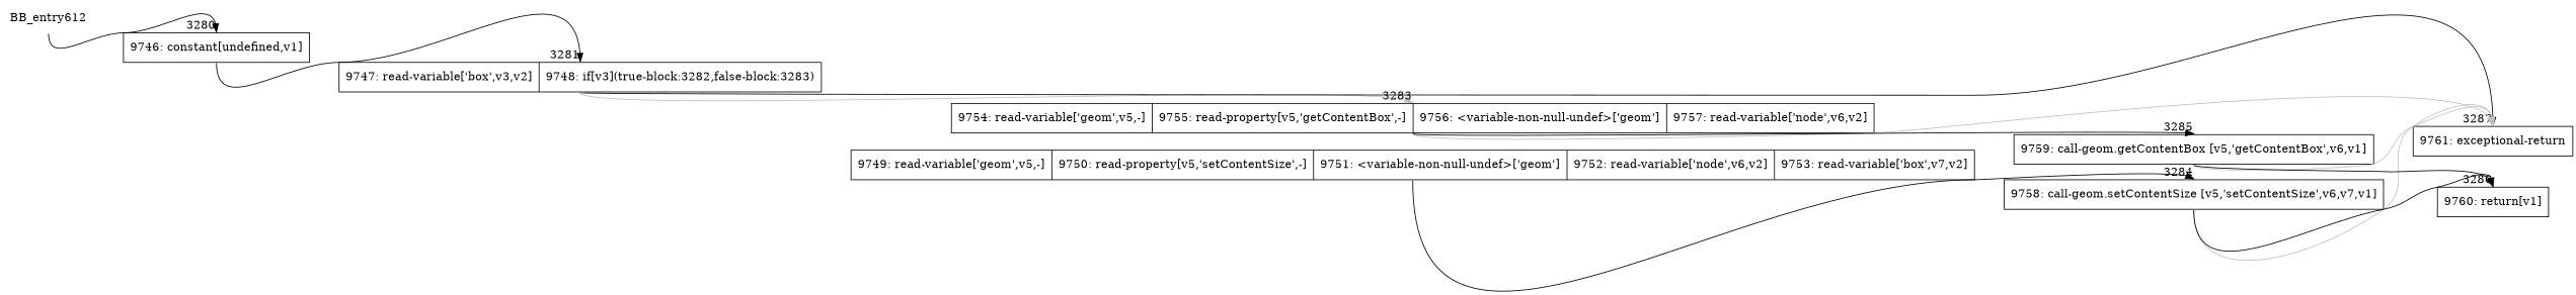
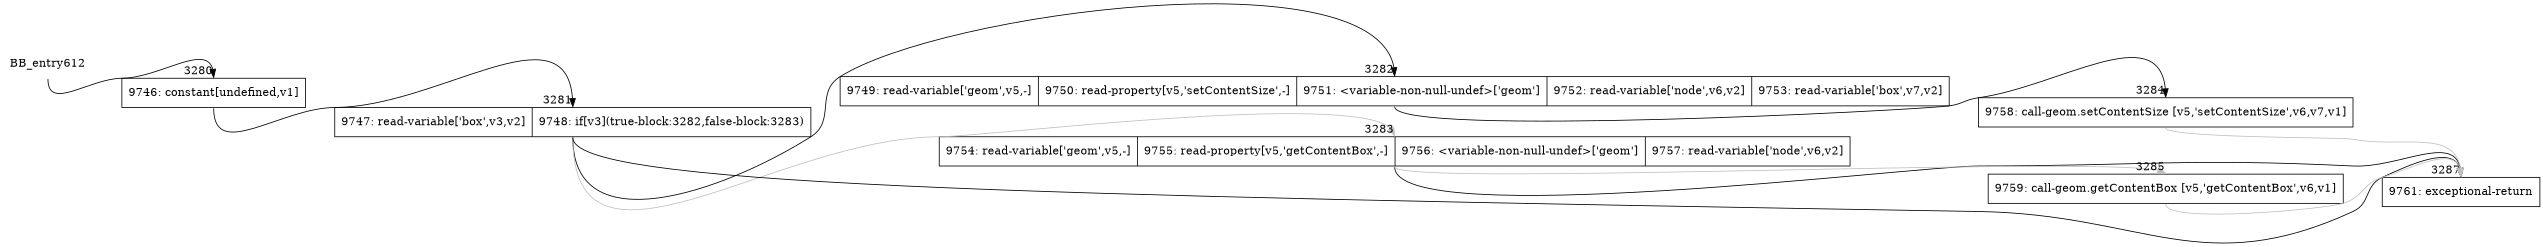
  digraph {
    fontname="DejaVu Serif"
    rankdir=LR
    node [fontname="DejaVu Serif" shape=record]
    edge [fontname="DejaVu Serif" headport=n tailport=s]
    n1 [label=BB_entry612 shape=none]
    n2 [label="{9746: constant[undefined,v1]}"]
    n3 [label="{9747: read-variable['box',v3,v2]|9748: if[v3](true-block:3282,false-block:3283)}"]
    n4 [label="{9749: read-variable['geom',v5,-]|9750: read-property[v5,'setContentSize',-]|9751: \<variable-non-null-undef\>['geom']|9752: read-variable['node',v6,v2]|9753: read-variable['box',v7,v2]}"]
    n5 [label="{9754: read-variable['geom',v5,-]|9755: read-property[v5,'getContentBox',-]|9756: \<variable-non-null-undef\>['geom']|9757: read-variable['node',v6,v2]}"]
    n6 [label="{9761: exceptional-return}"]
    n7 [label="{9758: call-geom.setContentSize [v5,'setContentSize',v6,v7,v1]}"]
    n8 [label="{9759: call-geom.getContentBox [v5,'getContentBox',v6,v1]}"]
-   n9 [label="{9760: return[v1]}"]
    n1 -> n2 [headlabel="    3280"]
    n2 -> n3 [headlabel="      3281"]
+   n3 -> n4 [headlabel="      3282"]
    n3 -> n5 [color=gray headlabel="      3283"]
    n3 -> n6 [color=black headlabel="      3287"]
    n4 -> n7 [headlabel="      3284"]
-   n5 -> n6 [color=gray]
-   n5 -> n8 [headlabel="      3285"]
+   n5 -> n6 [color=black]
+   n5 -> n8 [headlabel="      3285" color=gray]
    n7 -> n6 [color=gray]
-   n7 -> n9 [headlabel="      3286"]
    n8 -> n6 [color=gray]
-   n8 -> n9
  }
